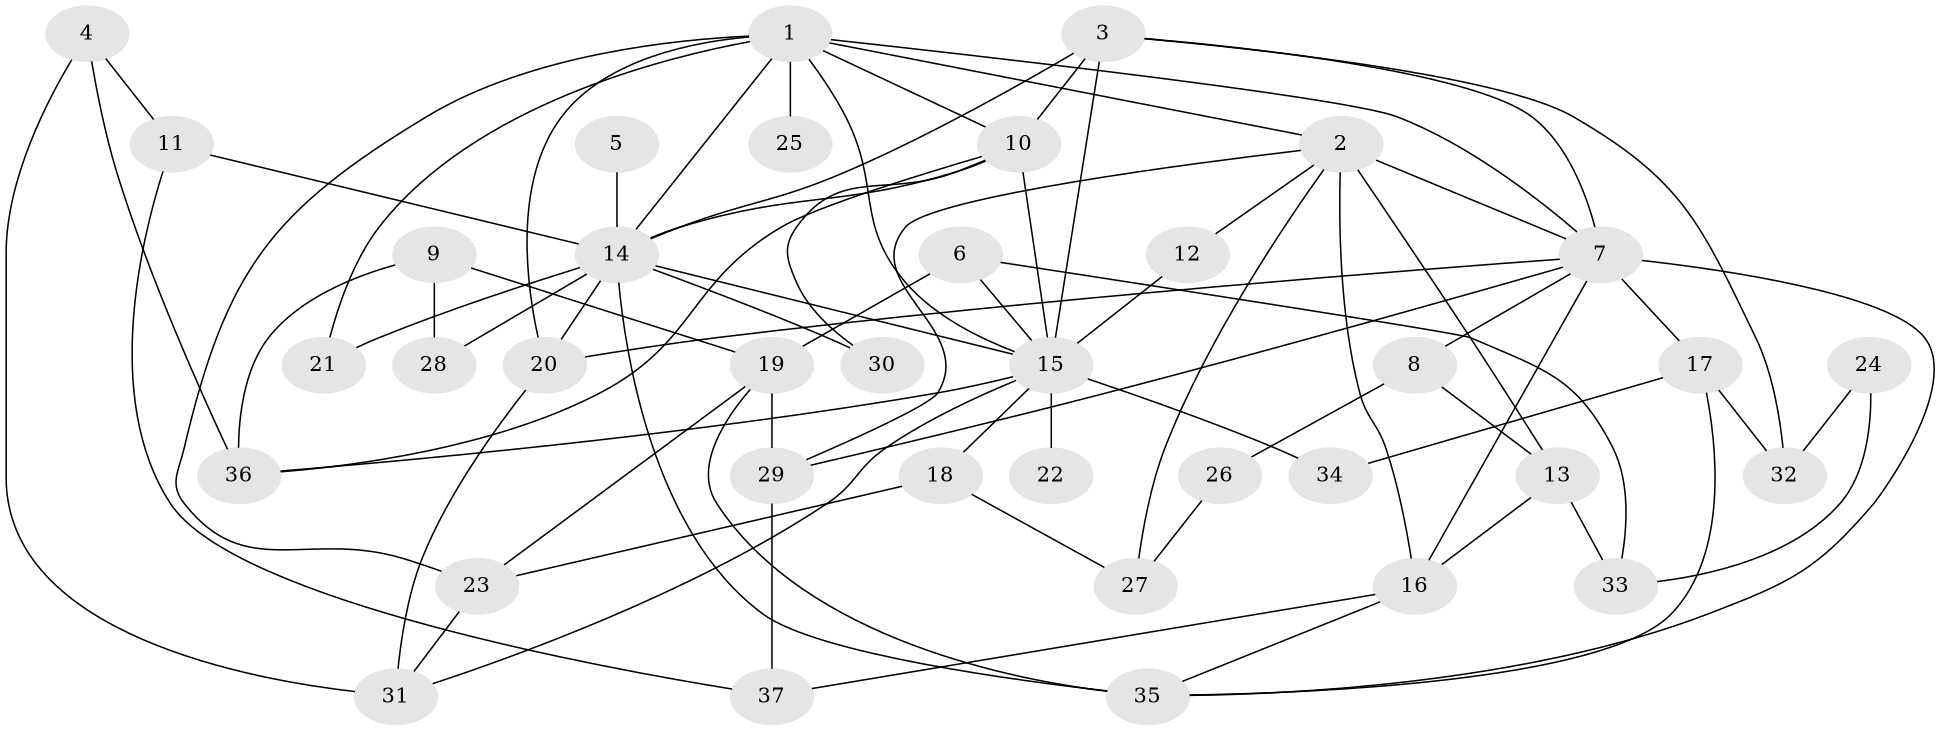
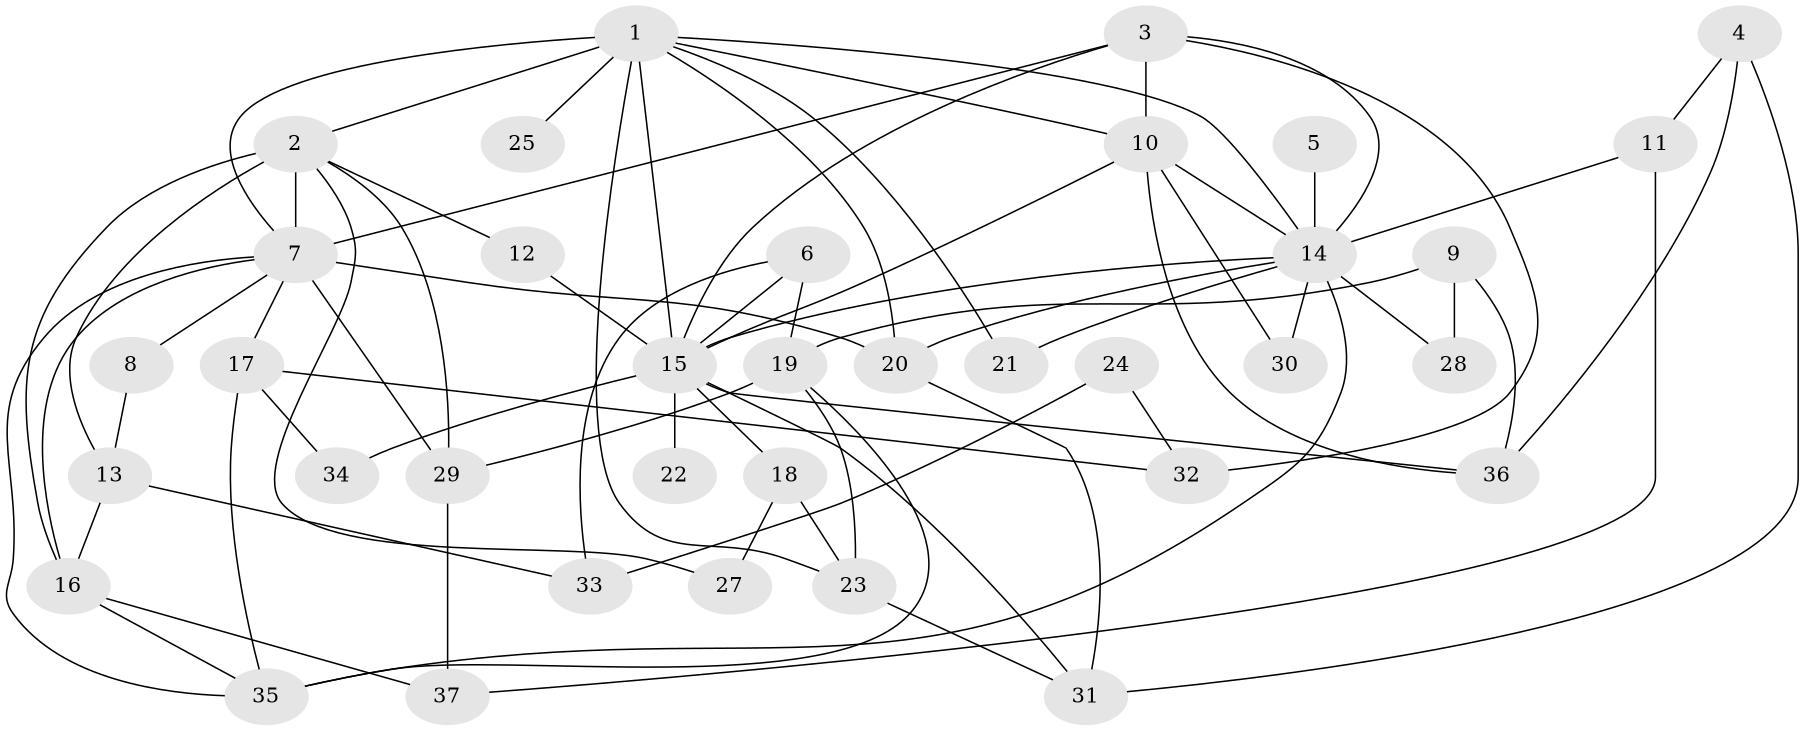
  graph {
    node [color=gray90 style=filled]
    edge [weight=1.0]
    1
    2
    7
    10
    14
    15
    20
    21
    23
    25
    12
    13
    16
    27
    29
    8
    17
    35
    36
    30
    28
    31
    22
    18
    34
-   26
    33
    37
    3
    32
    4
    11
    5
    6
    19
    9
    24
    1 -- 2 [weight=2.0]
    1 -- 7
    1 -- 10
    1 -- 14
    1 -- 15
    1 -- 20
    1 -- 21 [weight=2.0]
    1 -- 23
    1 -- 25 [weight=2.0]
    2 -- 7 [weight=4.0]
    2 -- 12
    2 -- 13 [weight=3.0]
    2 -- 16 [weight=2.0]
    2 -- 27
    2 -- 29
    7 -- 20
    7 -- 16
    7 -- 29 [weight=2.0]
    7 -- 8
    7 -- 17
    7 -- 35
    10 -- 14
    10 -- 15
    10 -- 36
    10 -- 30
    14 -- 15
    14 -- 20
    14 -- 21 [weight=2.0]
    14 -- 35 [weight=2.0]
    14 -- 30
    14 -- 28
    15 -- 36
    15 -- 31
    15 -- 22 [weight=2.0]
    15 -- 18
    15 -- 34
    20 -- 31
    23 -- 31
    12 -- 15 [weight=2.0]
    13 -- 16
    13 -- 33
    16 -- 35
    16 -- 37
    29 -- 37
    8 -- 13
-   8 -- 26
    17 -- 35
    17 -- 34
    17 -- 32
    18 -- 23
    18 -- 27
-   26 -- 27
    3 -- 7
    3 -- 10
    3 -- 14
    3 -- 15
    3 -- 32
    4 -- 36
    4 -- 31
    4 -- 11
    11 -- 14
    11 -- 37
    5 -- 14 [weight=2.0]
    6 -- 15
    6 -- 33
    6 -- 19
    19 -- 23
    19 -- 29
    19 -- 35
    9 -- 36
    9 -- 28
    9 -- 19
    24 -- 33
    24 -- 32
  }
